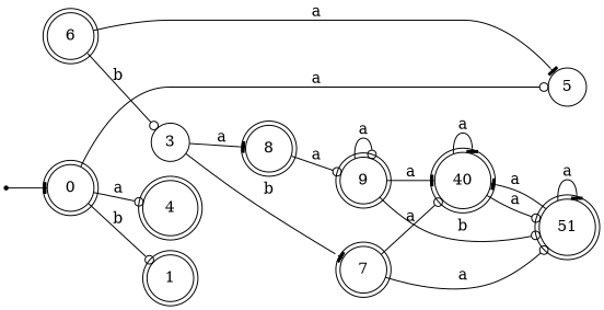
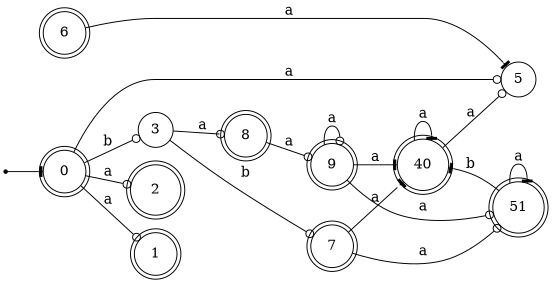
  digraph {
    rankdir=LR
    node [shape=doublecircle]
    edge [arrowhead=odot]
    dummy0 [shape=point]
    0
    1
-   2 [label=4]
+   2
    3 [shape=circle]
    5 [shape=circle]
    7
    8
    n9 [label=40]
    n10 [label=51]
    9
    6
    dummy0 -> 0 [arrowhead=tee]
-   0 -> 1 [label=b]
+   0 -> 1 [label=a]
    0 -> 2 [label=a]
-   6 -> 3 [label=b]
+   0 -> 3 [label=b]
    0 -> 5 [label=a]
-   3 -> 7 [arrowhead=tee label=b]
-   3 -> 8 [arrowhead=tee label=a]
-   7 -> n9 [label=a]
+   3 -> 7 [label=b]
+   3 -> 8 [label=a]
+   7 -> n9 [arrowhead=tee label=a]
    7 -> n10 [label=a]
    8 -> 9 [label=a]
    n9 -> n9 [arrowhead=tee label=a]
-   n9 -> n10 [label=a]
-   n10 -> n9 [arrowhead=tee label=a]
+   n9 -> 5 [label=a]
+   n10 -> n9 [arrowhead=tee label=b]
    n10 -> n10 [arrowhead=tee label=a]
    9 -> n9 [arrowhead=tee label=a]
-   9 -> n10 [label=b]
+   9 -> n10 [label=a]
    9 -> 9 [label=a]
    6 -> 5 [arrowhead=tee label=a]
  }
